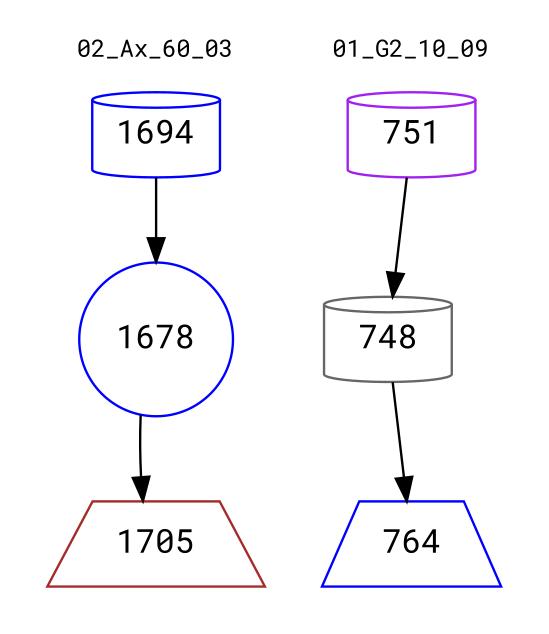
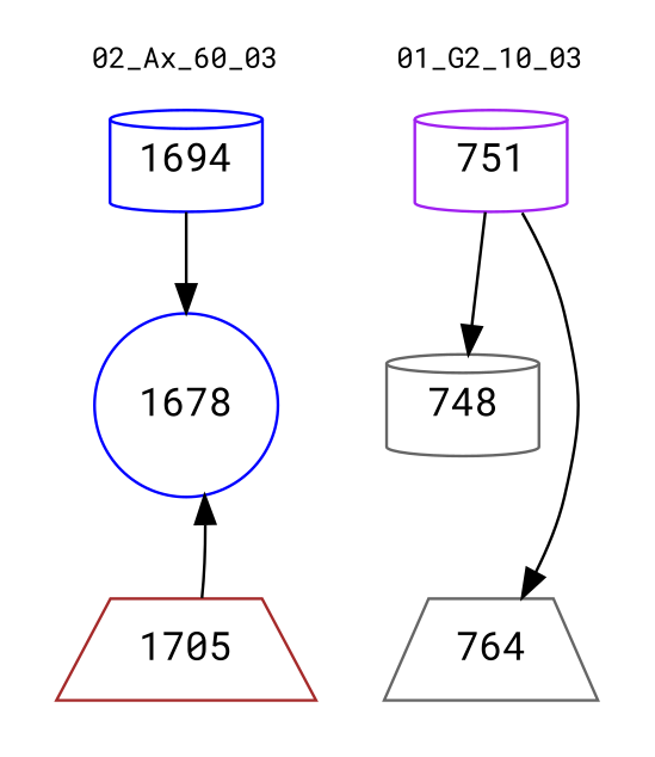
  digraph {
    fontname="Roboto Mono"
    node [color=blue fontname="Roboto Mono" shape=cylinder]
    edge [color=black fontname="Roboto Mono"]
    n1 [label=1694]
    n2 [label=1678 shape=circle]
    n3 [color=brown label=1705 shape=trapezium]
    n4 [color=purple label=751]
    n5 [color=gray40 label=748]
-   n6 [label=764 shape=trapezium]
+   n6 [color=gray40 label=764 shape=trapezium]
    subgraph cluster_1 {
      color=white
      fontsize=10
      label="02_Ax_60_03"
      n1
      n2
      n3
    }
    subgraph cluster_2 {
      color=white
      fontsize=10
-     label="01_G2_10_09"
+     label="01_G2_10_03"
      n4
      n5
      n6
    }
    n1 -> n2
-   n2 -> n3
+   n3 -> n2
    n4 -> n5
-   n5 -> n6
+   n4 -> n6
  }
